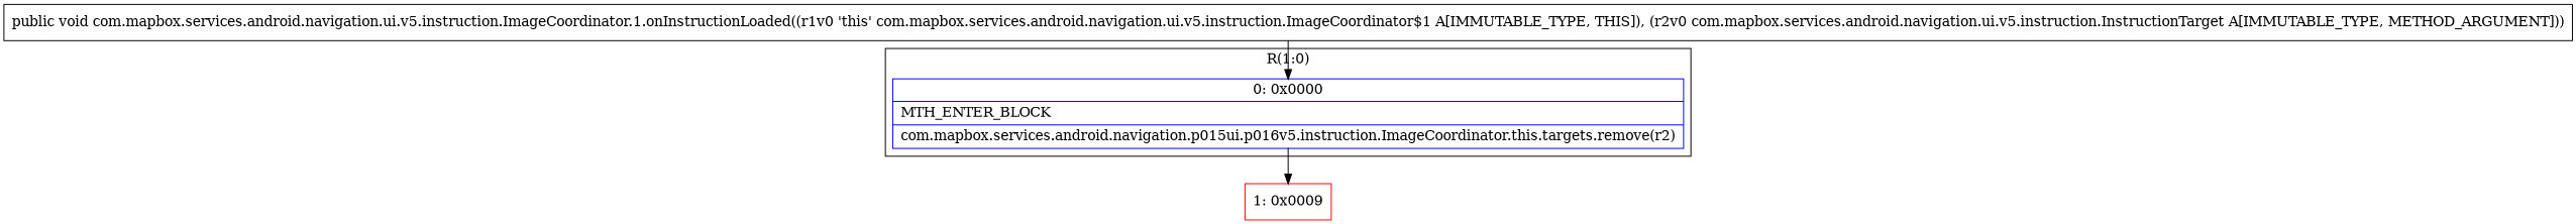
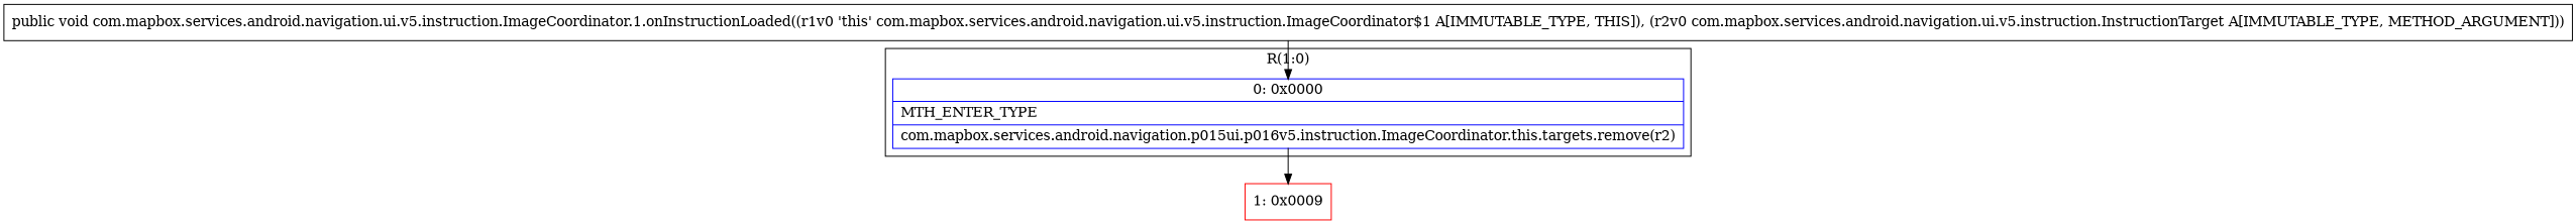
  digraph {
    node [shape=record]
-   n1 [color=blue label="{0\:\ 0x0000|MTH_ENTER_BLOCK\l|com.mapbox.services.android.navigation.p015ui.p016v5.instruction.ImageCoordinator.this.targets.remove(r2)\l}"]
+   n1 [color=blue label="{0\:\ 0x0000|MTH_ENTER_TYPE\l|com.mapbox.services.android.navigation.p015ui.p016v5.instruction.ImageCoordinator.this.targets.remove(r2)\l}"]
    n2 [color=red label="{1\:\ 0x0009}"]
    n3 [label="{public void com.mapbox.services.android.navigation.ui.v5.instruction.ImageCoordinator.1.onInstructionLoaded((r1v0 'this' com.mapbox.services.android.navigation.ui.v5.instruction.ImageCoordinator$1 A[IMMUTABLE_TYPE, THIS]), (r2v0 com.mapbox.services.android.navigation.ui.v5.instruction.InstructionTarget A[IMMUTABLE_TYPE, METHOD_ARGUMENT])) }"]
    subgraph cluster_1 {
      label="R(1:0)"
      n1
    }
    n1 -> n2
    n3 -> n1
  }
